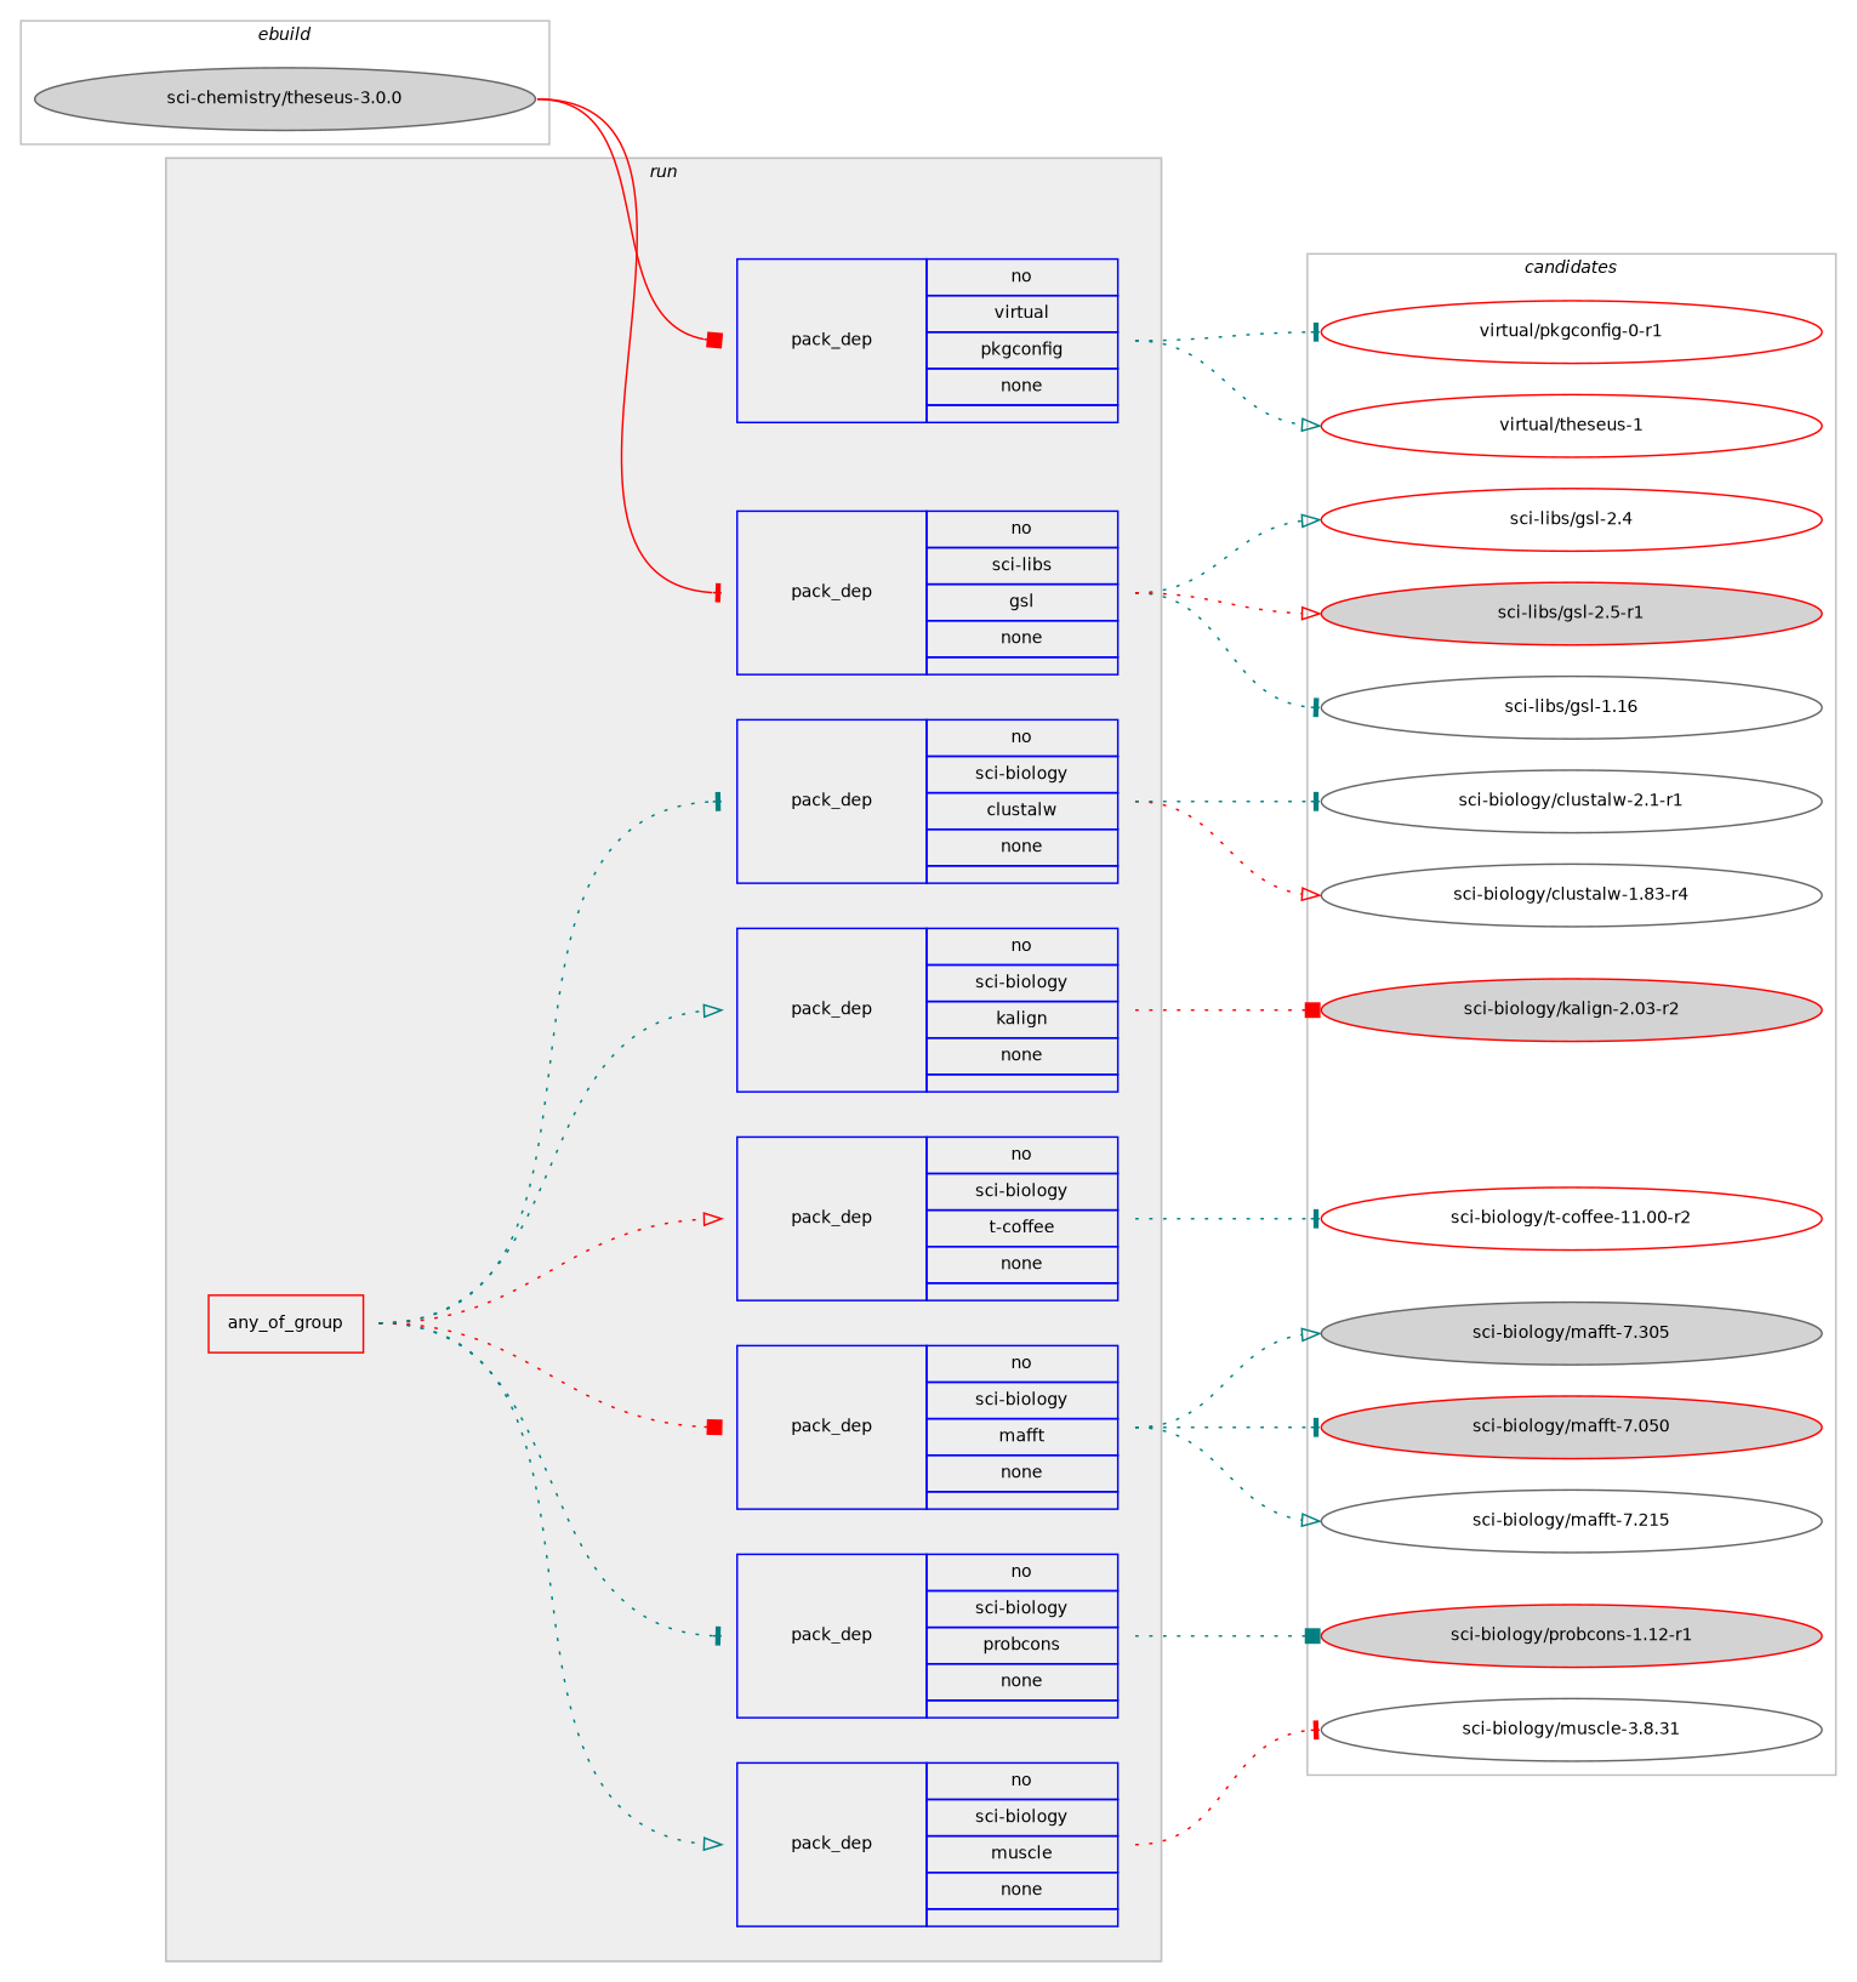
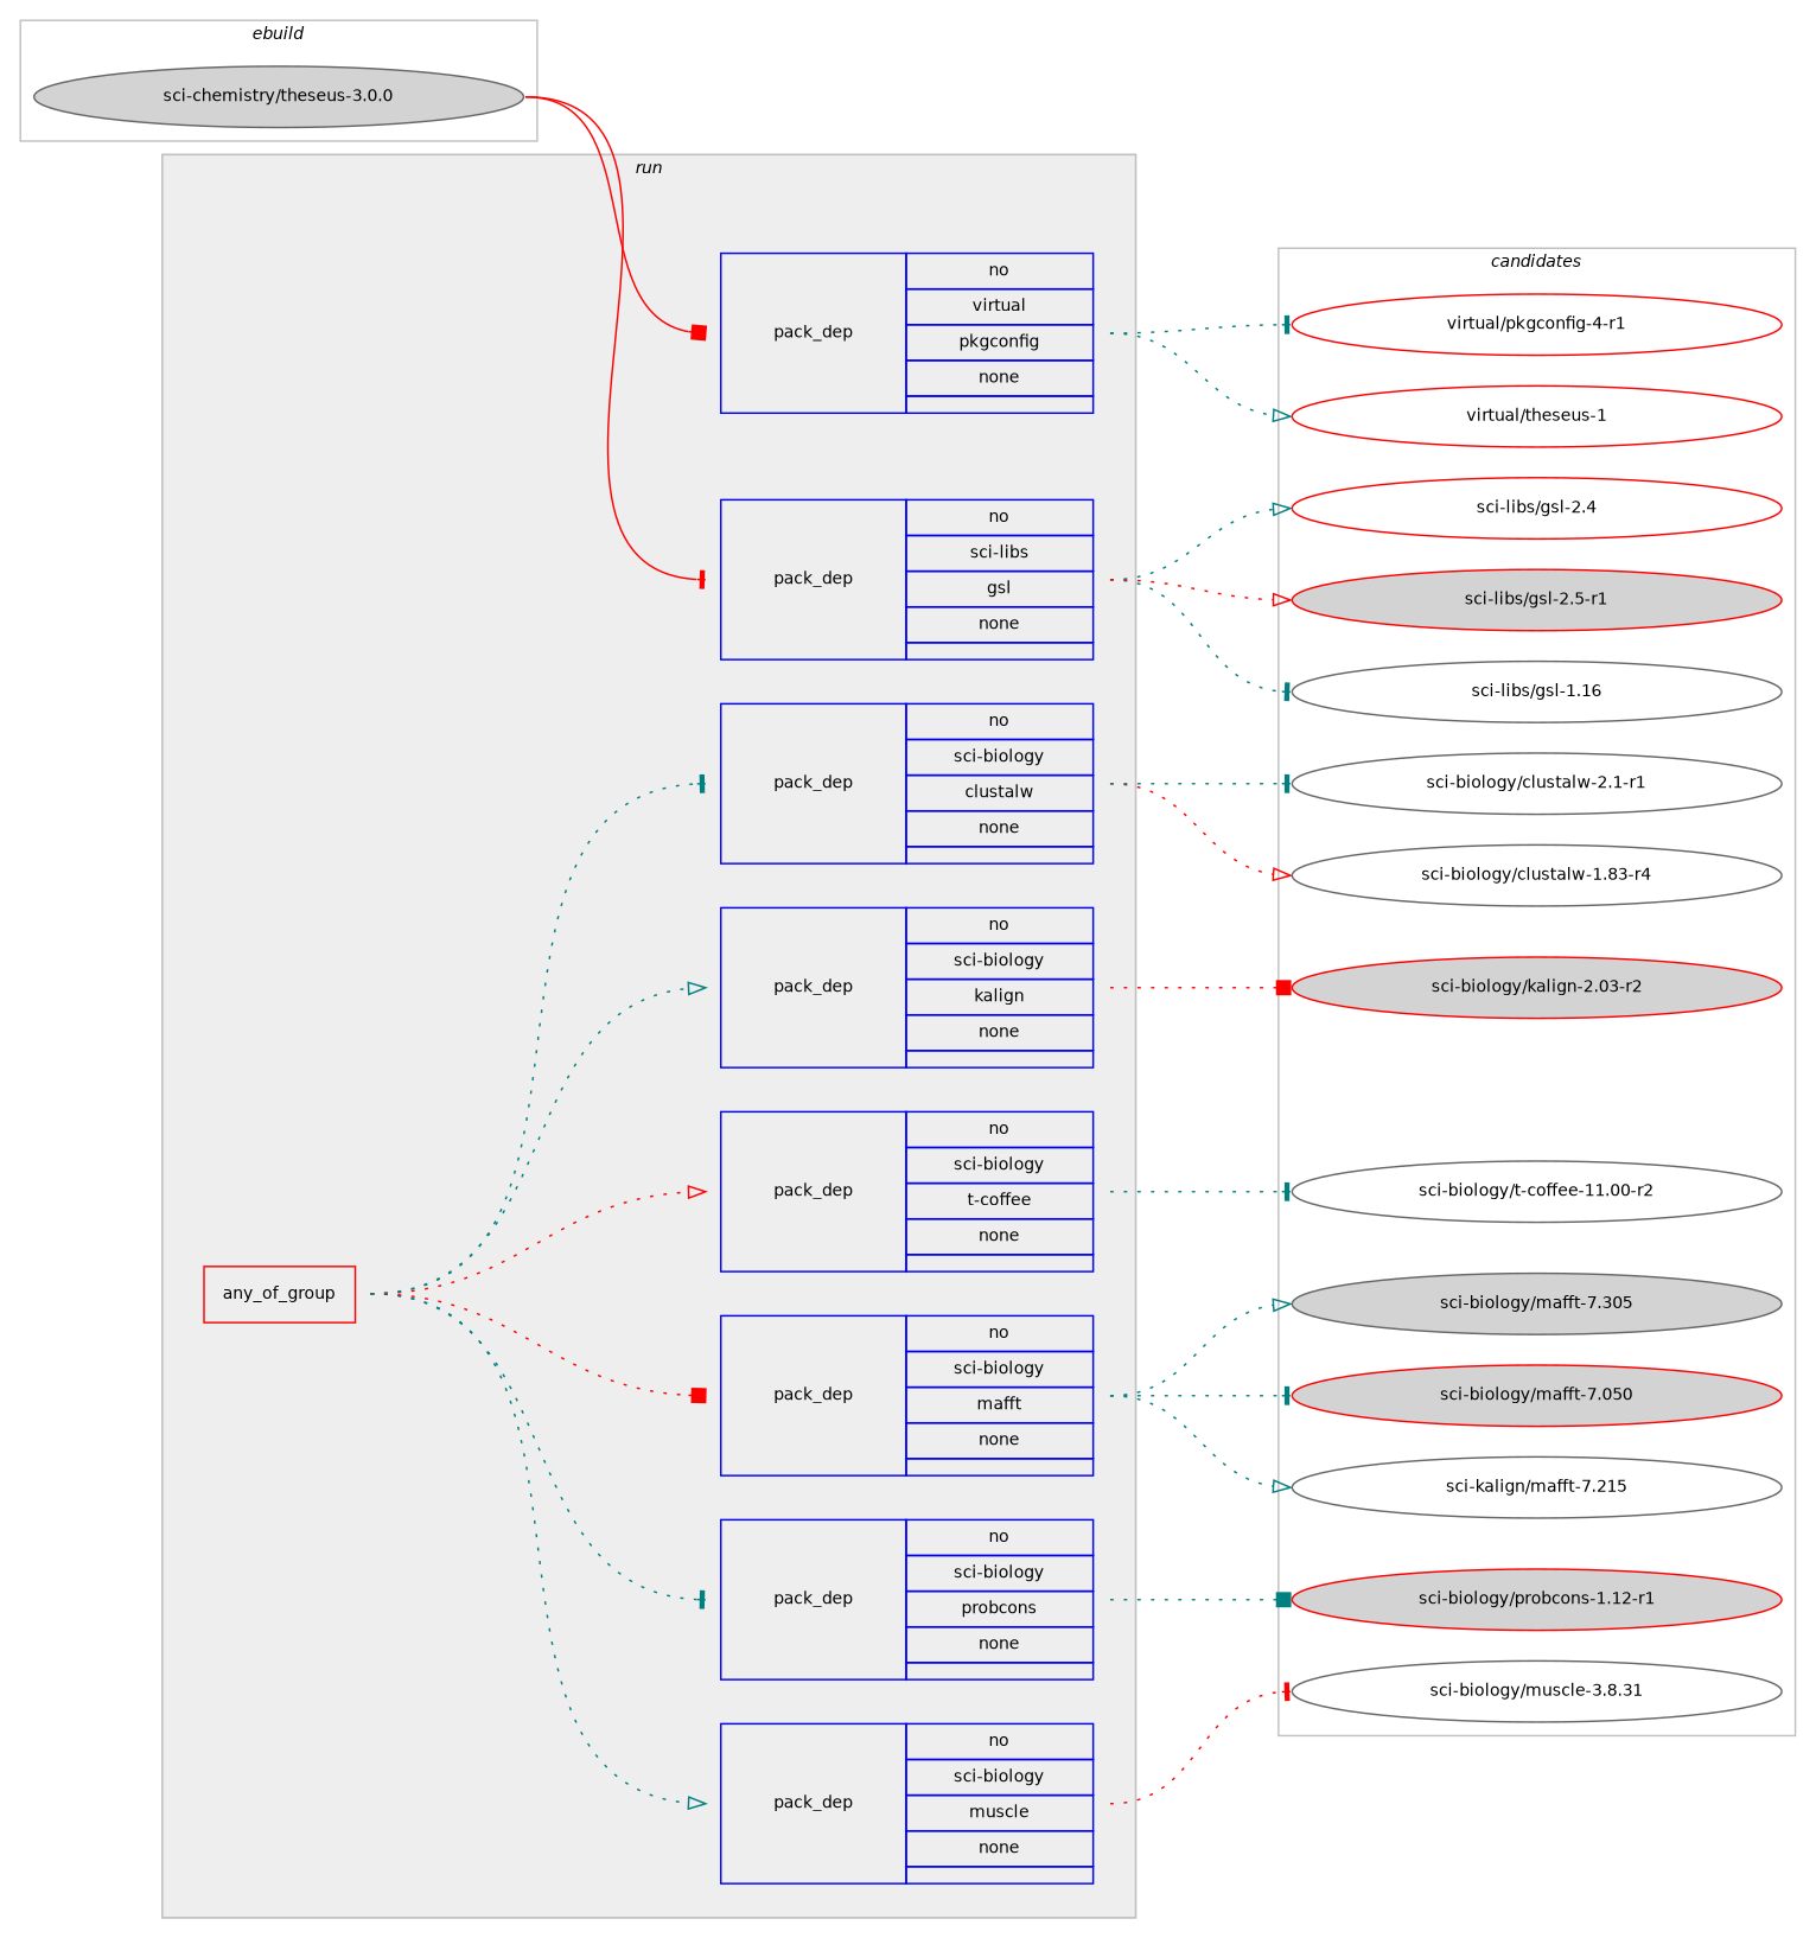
  digraph {
    compound=true
    concentrate=true
    fontname=Helvetica
    fontsize=10
    newrank=true
    rankdir=LR
    ranksep=1.5
    node [color=red fontname=Helvetica fontsize=10 style=filled]
    edge [arrowhead=tee color=teal headport=w style=dotted tailport=e weight=100]
    n1 [color=gray40 fillcolor=lightgrey label="sci-chemistry/theseus-3.0.0" width=4]
    n2 [color=blue label=<<TABLE BORDER="0" CELLBORDER="1" CELLSPACING="0" CELLPADDING="4" WIDTH="220"><TR><TD ROWSPAN="6" CELLPADDING="30">pack_dep</TD></TR><TR><TD WIDTH="110">no</TD></TR><TR><TD>virtual</TD></TR><TR><TD>pkgconfig</TD></TR><TR><TD>none</TD></TR><TR><TD></TD></TR></TABLE>> shape=none style=""]
    n3 [color=blue label=<<TABLE BORDER="0" CELLBORDER="1" CELLSPACING="0" CELLPADDING="4" WIDTH="220"><TR><TD ROWSPAN="6" CELLPADDING="30">pack_dep</TD></TR><TR><TD WIDTH="110">no</TD></TR><TR><TD>sci-biology</TD></TR><TR><TD>muscle</TD></TR><TR><TD>none</TD></TR><TR><TD></TD></TR></TABLE>> shape=none style=""]
    n4 [color=blue label=<<TABLE BORDER="0" CELLBORDER="1" CELLSPACING="0" CELLPADDING="4" WIDTH="220"><TR><TD ROWSPAN="6" CELLPADDING="30">pack_dep</TD></TR><TR><TD WIDTH="110">no</TD></TR><TR><TD>sci-biology</TD></TR><TR><TD>probcons</TD></TR><TR><TD>none</TD></TR><TR><TD></TD></TR></TABLE>> shape=none style=""]
    n5 [color=blue label=<<TABLE BORDER="0" CELLBORDER="1" CELLSPACING="0" CELLPADDING="4" WIDTH="220"><TR><TD ROWSPAN="6" CELLPADDING="30">pack_dep</TD></TR><TR><TD WIDTH="110">no</TD></TR><TR><TD>sci-biology</TD></TR><TR><TD>mafft</TD></TR><TR><TD>none</TD></TR><TR><TD></TD></TR></TABLE>> shape=none style=""]
    n6 [color=blue label=<<TABLE BORDER="0" CELLBORDER="1" CELLSPACING="0" CELLPADDING="4" WIDTH="220"><TR><TD ROWSPAN="6" CELLPADDING="30">pack_dep</TD></TR><TR><TD WIDTH="110">no</TD></TR><TR><TD>sci-biology</TD></TR><TR><TD>t-coffee</TD></TR><TR><TD>none</TD></TR><TR><TD></TD></TR></TABLE>> shape=none style=""]
    n7 [color=blue label=<<TABLE BORDER="0" CELLBORDER="1" CELLSPACING="0" CELLPADDING="4" WIDTH="220"><TR><TD ROWSPAN="6" CELLPADDING="30">pack_dep</TD></TR><TR><TD WIDTH="110">no</TD></TR><TR><TD>sci-biology</TD></TR><TR><TD>kalign</TD></TR><TR><TD>none</TD></TR><TR><TD></TD></TR></TABLE>> shape=none style=""]
    n8 [color=blue label=<<TABLE BORDER="0" CELLBORDER="1" CELLSPACING="0" CELLPADDING="4" WIDTH="220"><TR><TD ROWSPAN="6" CELLPADDING="30">pack_dep</TD></TR><TR><TD WIDTH="110">no</TD></TR><TR><TD>sci-biology</TD></TR><TR><TD>clustalw</TD></TR><TR><TD>none</TD></TR><TR><TD></TD></TR></TABLE>> shape=none style=""]
    n9 [label=<<TABLE BORDER="0" CELLBORDER="1" CELLSPACING="0" CELLPADDING="4"><TR><TD CELLPADDING="10">any_of_group</TD></TR></TABLE>> shape=none style=""]
    n10 [color=blue label=<<TABLE BORDER="0" CELLBORDER="1" CELLSPACING="0" CELLPADDING="4" WIDTH="220"><TR><TD ROWSPAN="6" CELLPADDING="30">pack_dep</TD></TR><TR><TD WIDTH="110">no</TD></TR><TR><TD>sci-libs</TD></TR><TR><TD>gsl</TD></TR><TR><TD>none</TD></TR><TR><TD></TD></TR></TABLE>> shape=none style=""]
-   n11 [fillcolor=white label="virtual/pkgconfig-0-r1" width=4]
+   n11 [fillcolor=white label="virtual/pkgconfig-4-r1" width=4]
    n12 [fillcolor=white label="virtual/theseus-1" width=4]
    n13 [color=gray40 fillcolor=white label="sci-biology/muscle-3.8.31" width=4]
    n14 [fillcolor=lightgrey label="sci-biology/probcons-1.12-r1" width=4]
    n15 [fillcolor=lightgrey label="sci-biology/mafft-7.050" width=4]
-   n16 [color=gray40 fillcolor=white label="sci-biology/mafft-7.215" width=4]
+   n16 [color=gray40 fillcolor=white label="sci-kalign/mafft-7.215" width=4]
    n17 [color=gray40 fillcolor=lightgrey label="sci-biology/mafft-7.305" width=4]
-   n18 [fillcolor=white label="sci-biology/t-coffee-11.00-r2" width=4]
+   n18 [color=gray40 fillcolor=white label="sci-biology/t-coffee-11.00-r2" width=4]
    n19 [fillcolor=lightgrey label="sci-biology/kalign-2.03-r2" width=4]
    n20 [color=gray40 fillcolor=white label="sci-biology/clustalw-1.83-r4" width=4]
    n21 [color=gray40 fillcolor=white label="sci-biology/clustalw-2.1-r1" width=4]
    n22 [color=gray40 fillcolor=white label="sci-libs/gsl-1.16" width=4]
    n23 [fillcolor=white label="sci-libs/gsl-2.4" width=4]
    n24 [fillcolor=lightgrey label="sci-libs/gsl-2.5-r1" width=4]
    subgraph cluster_1 {
      color=gray
      label=<<i>ebuild</i>>
      rank=same
      n1
    }
    subgraph cluster_2 {
      color=gray
      label=<<i>dependencies</i>>
      subgraph cluster_3 {
        color=gray
        fillcolor="#eeeeee"
        label=<<i>compile</i>>
        style=filled
        subgraph sub_4 {
          color=gray
          fillcolor="#eeeeee"
          label=<<i>compile</i>>
          style=filled
          n2
        }
      }
      subgraph cluster_5 {
        color=gray
        fillcolor="#eeeeee"
        label=<<i>compile and run</i>>
        style=filled
        subgraph sub_6 {
          color=gray
          fillcolor="#eeeeee"
          label=<<i>compile and run</i>>
          style=filled
          n9
          subgraph sub_7 {
            color=gray
            fillcolor="#eeeeee"
            label=<<i>compile and run</i>>
            style=filled
            n3
          }
          subgraph sub_8 {
            color=gray
            fillcolor="#eeeeee"
            label=<<i>compile and run</i>>
            style=filled
            n4
          }
          subgraph sub_9 {
            color=gray
            fillcolor="#eeeeee"
            label=<<i>compile and run</i>>
            style=filled
            n5
          }
          subgraph sub_10 {
            color=gray
            fillcolor="#eeeeee"
            label=<<i>compile and run</i>>
            style=filled
            n6
          }
          subgraph sub_11 {
            color=gray
            fillcolor="#eeeeee"
            label=<<i>compile and run</i>>
            style=filled
            n7
          }
          subgraph sub_12 {
            color=gray
            fillcolor="#eeeeee"
            label=<<i>compile and run</i>>
            style=filled
            n8
          }
        }
        subgraph sub_13 {
          color=gray
          fillcolor="#eeeeee"
          label=<<i>compile and run</i>>
          style=filled
          n10
        }
      }
      subgraph cluster_14 {
        color=gray
        fillcolor="#eeeeee"
        label=<<i>run</i>>
        style=filled
      }
    }
    subgraph cluster_15 {
      color=gray
      label=<<i>candidates</i>>
      rank=same
      subgraph sub_16 {
        color=black
        label=<<i>candidates</i>>
        nodesep=1
        rank=same
        n11
        n12
      }
      subgraph sub_17 {
        color=black
        label=<<i>candidates</i>>
        nodesep=1
        rank=same
        n13
      }
      subgraph sub_18 {
        color=black
        label=<<i>candidates</i>>
        nodesep=1
        rank=same
        n14
      }
      subgraph sub_19 {
        color=black
        label=<<i>candidates</i>>
        nodesep=1
        rank=same
        n15
        n16
        n17
      }
      subgraph sub_20 {
        color=black
        label=<<i>candidates</i>>
        nodesep=1
        rank=same
        n18
      }
      subgraph sub_21 {
        color=black
        label=<<i>candidates</i>>
        nodesep=1
        rank=same
        n19
      }
      subgraph sub_22 {
        color=black
        label=<<i>candidates</i>>
        nodesep=1
        rank=same
        n20
        n21
      }
      subgraph sub_23 {
        color=black
        label=<<i>candidates</i>>
        nodesep=1
        rank=same
        n22
        n23
        n24
      }
    }
    n1 -> n2 [arrowhead=box color=red style=solid weight=20]
    n1 -> n10 [color=red style=solid weight=20]
    n2 -> n11
    n2 -> n12 [arrowhead=onormal]
    n3 -> n13 [color=red]
    n4 -> n14 [arrowhead=box]
    n5 -> n15
    n5 -> n16 [arrowhead=onormal]
    n5 -> n17 [arrowhead=onormal]
    n6 -> n18
    n7 -> n19 [arrowhead=box color=red]
    n8 -> n20 [arrowhead=onormal color=red]
    n8 -> n21
    n9 -> n3 [arrowhead=onormal weight=20]
    n9 -> n4 [weight=20]
    n9 -> n5 [arrowhead=box color=red weight=20]
    n9 -> n6 [arrowhead=onormal color=red weight=20]
    n9 -> n7 [arrowhead=onormal weight=20]
    n9 -> n8 [weight=20]
    n10 -> n22
    n10 -> n23 [arrowhead=onormal]
    n10 -> n24 [arrowhead=onormal color=red]
  }
